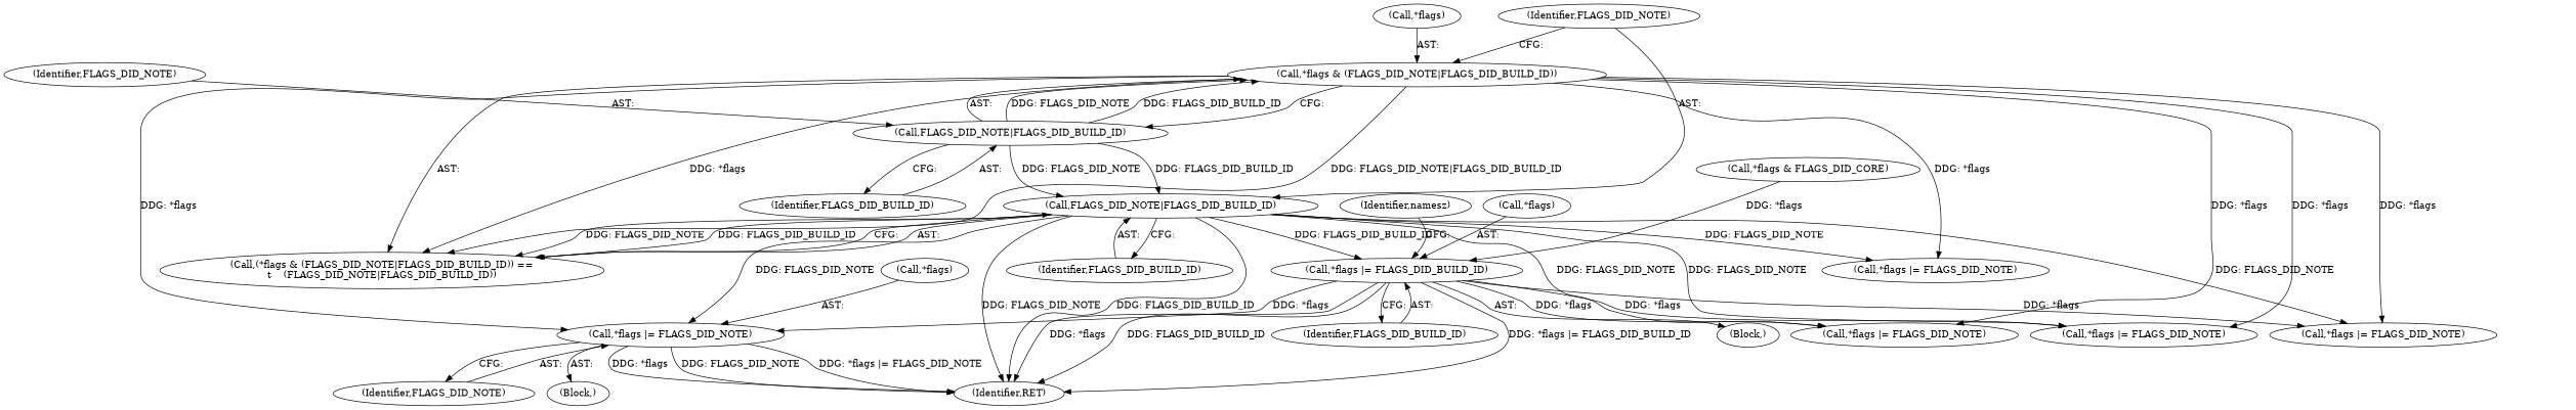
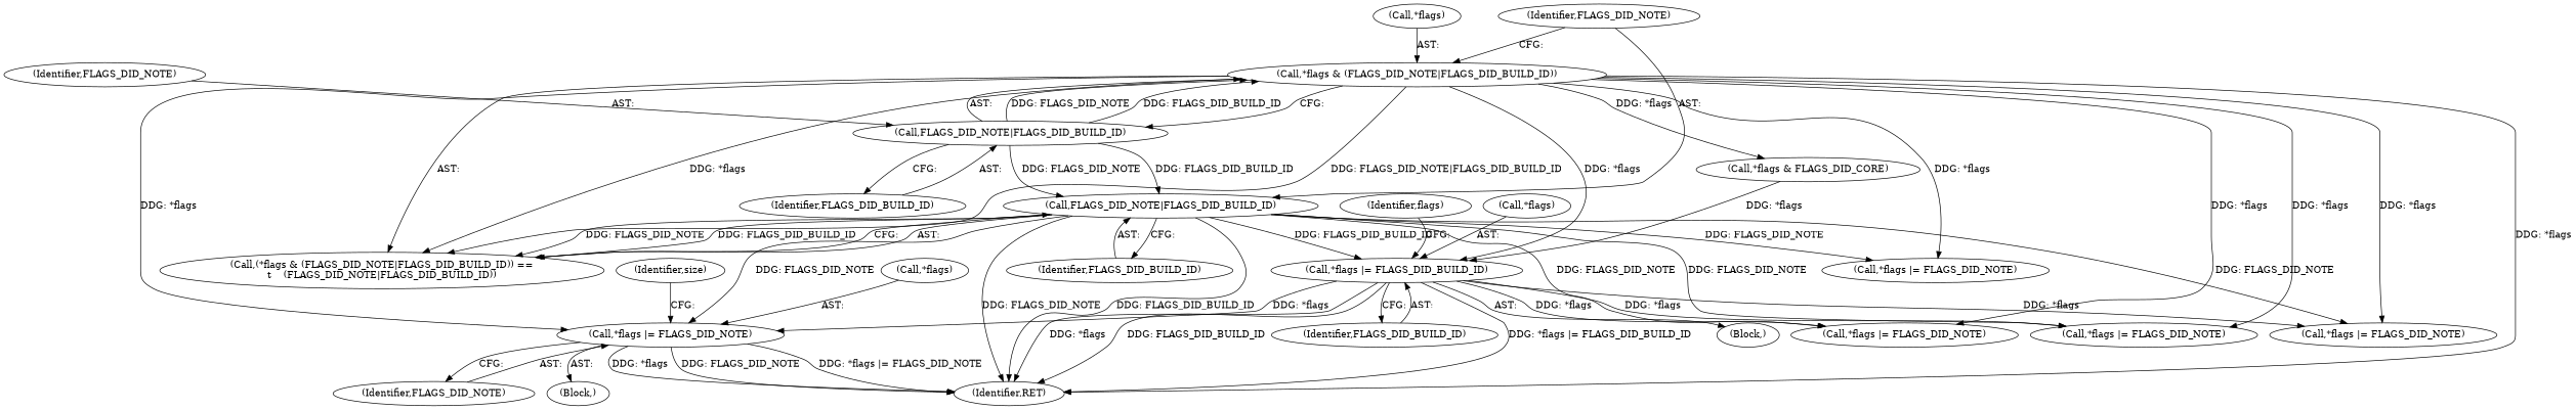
  digraph {
    n1 [label="(Call,*flags |= FLAGS_DID_NOTE)"]
    n2 [label="(Identifier,FLAGS_DID_NOTE)"]
    n3 [label="(Block,)"]
    n4 [label="(Identifier,RET)"]
    n5 [label="(Call,*flags |= FLAGS_DID_BUILD_ID)"]
    n6 [label="(Call,*flags |= FLAGS_DID_NOTE)"]
    n7 [label="(Call,*flags |= FLAGS_DID_NOTE)"]
    n8 [label="(Call,*flags |= FLAGS_DID_NOTE)"]
    n9 [label="(Block,)"]
    n10 [label="(Identifier,FLAGS_DID_BUILD_ID)"]
    n11 [label="(Call,*flags & FLAGS_DID_CORE)"]
    n12 [label="(Call,*flags & (FLAGS_DID_NOTE|FLAGS_DID_BUILD_ID))"]
    n13 [label="(Call,FLAGS_DID_NOTE|FLAGS_DID_BUILD_ID)"]
    n14 [label="(Call,*flags |= FLAGS_DID_NOTE)"]
    n15 [label="(Call,(*flags & (FLAGS_DID_NOTE|FLAGS_DID_BUILD_ID)) ==\n\t    (FLAGS_DID_NOTE|FLAGS_DID_BUILD_ID))"]
    n16 [label="(Call,FLAGS_DID_NOTE|FLAGS_DID_BUILD_ID)"]
    n17 [label="(Identifier,FLAGS_DID_BUILD_ID)"]
    n18 [label="(Identifier,FLAGS_DID_BUILD_ID)"]
    n19 [label="(Call,*flags)"]
-   n20 [label="(Identifier,namesz)"]
+   n20 [label="(Identifier,flags)"]
    n21 [label="(Call,*flags)"]
    n22 [label="(Call,*flags)"]
    n23 [label="(Identifier,FLAGS_DID_NOTE)"]
    n24 [label="(Identifier,FLAGS_DID_NOTE)"]
+   n25 [label="(Identifier,size)"]
    n1 -> n2 [label="CFG: "]
    n1 -> n3 [label="AST: "]
    n1 -> n4 [label="DDG: *flags |= FLAGS_DID_NOTE"]
    n1 -> n4 [label="DDG: *flags"]
    n1 -> n4 [label="DDG: FLAGS_DID_NOTE"]
    n2 -> n1 [label="AST: "]
    n5 -> n1 [label="DDG: *flags"]
    n5 -> n4 [label="DDG: *flags"]
    n5 -> n4 [label="DDG: FLAGS_DID_BUILD_ID"]
    n5 -> n4 [label="DDG: *flags |= FLAGS_DID_BUILD_ID"]
    n5 -> n6 [label="DDG: *flags"]
    n5 -> n7 [label="DDG: *flags"]
    n5 -> n8 [label="DDG: *flags"]
    n5 -> n9 [label="AST: "]
    n5 -> n10 [label="CFG: "]
    n10 -> n5 [label="AST: "]
    n11 -> n5 [label="DDG: *flags"]
    n12 -> n1 [label="DDG: *flags"]
+   n12 -> n4 [label="DDG: *flags"]
+   n12 -> n5 [label="DDG: *flags"]
    n12 -> n6 [label="DDG: *flags"]
    n12 -> n7 [label="DDG: *flags"]
    n12 -> n8 [label="DDG: *flags"]
+   n12 -> n11 [label="DDG: *flags"]
    n12 -> n13 [label="CFG: "]
    n12 -> n14 [label="DDG: *flags"]
    n12 -> n15 [label="AST: "]
    n12 -> n15 [label="DDG: *flags"]
    n12 -> n15 [label="DDG: FLAGS_DID_NOTE|FLAGS_DID_BUILD_ID"]
    n13 -> n12 [label="AST: "]
    n13 -> n12 [label="DDG: FLAGS_DID_NOTE"]
    n13 -> n12 [label="DDG: FLAGS_DID_BUILD_ID"]
    n13 -> n16 [label="DDG: FLAGS_DID_NOTE"]
    n13 -> n16 [label="DDG: FLAGS_DID_BUILD_ID"]
    n13 -> n17 [label="CFG: "]
    n15 -> n16 [label="CFG: "]
    n16 -> n1 [label="DDG: FLAGS_DID_NOTE"]
    n16 -> n4 [label="DDG: FLAGS_DID_NOTE"]
    n16 -> n4 [label="DDG: FLAGS_DID_BUILD_ID"]
    n16 -> n5 [label="DDG: FLAGS_DID_BUILD_ID"]
    n16 -> n6 [label="DDG: FLAGS_DID_NOTE"]
    n16 -> n7 [label="DDG: FLAGS_DID_NOTE"]
    n16 -> n8 [label="DDG: FLAGS_DID_NOTE"]
    n16 -> n14 [label="DDG: FLAGS_DID_NOTE"]
    n16 -> n15 [label="AST: "]
    n16 -> n15 [label="DDG: FLAGS_DID_NOTE"]
    n16 -> n15 [label="DDG: FLAGS_DID_BUILD_ID"]
    n16 -> n18 [label="CFG: "]
    n17 -> n13 [label="AST: "]
    n18 -> n16 [label="AST: "]
    n19 -> n1 [label="AST: "]
    n20 -> n5 [label="CFG: "]
    n21 -> n12 [label="AST: "]
    n22 -> n5 [label="AST: "]
    n23 -> n13 [label="AST: "]
    n24 -> n12 [label="CFG: "]
    n24 -> n16 [label="AST: "]
+   n25 -> n1 [label="CFG: "]
  }
